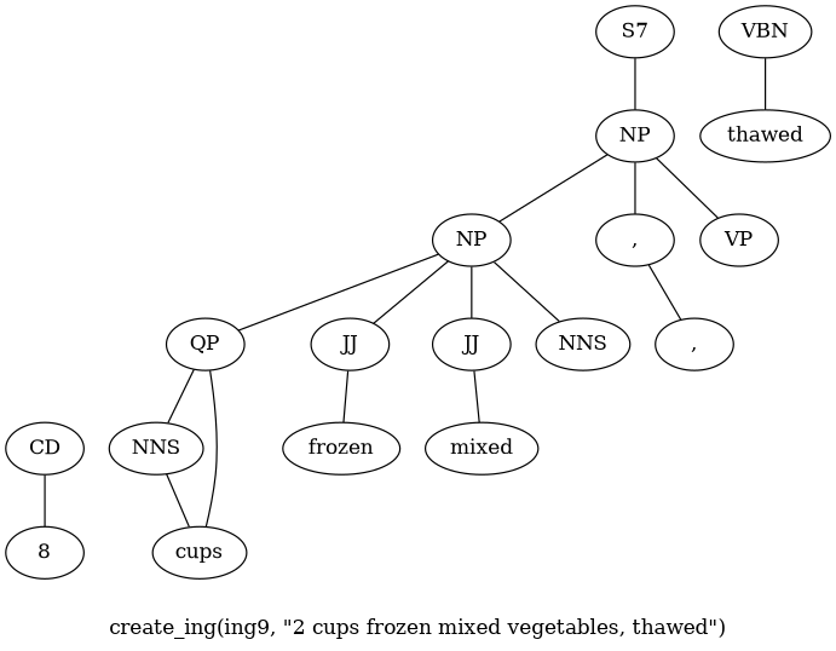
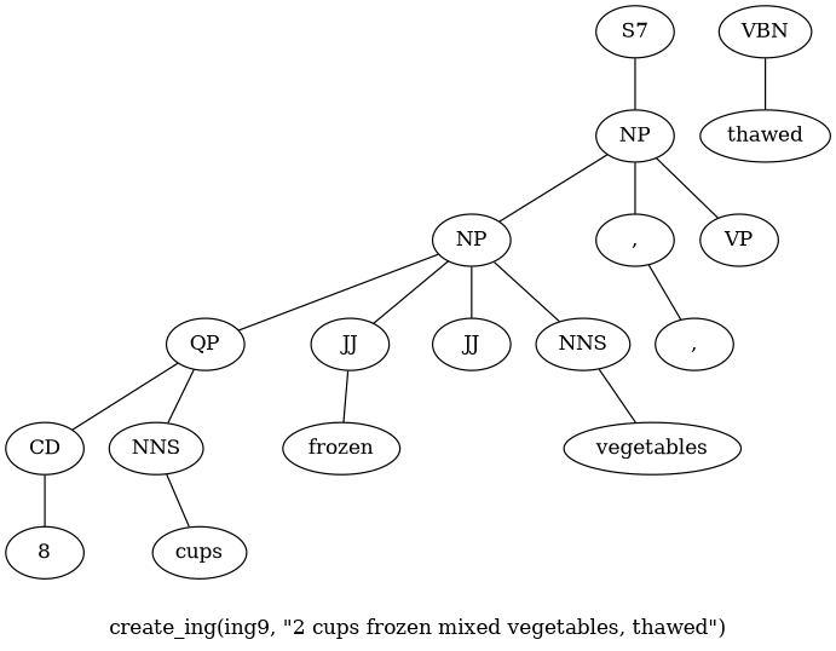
  graph {
    label="create_ing(ing9, \"2 cups frozen mixed vegetables, thawed\")"
    n1 [label=S7]
    n2 [label=NP]
    n3 [label=NP]
    n4 [label=","]
    n5 [label=VP]
    n6 [label=QP]
    n7 [label=JJ]
    n8 [label=JJ]
    n9 [label=NNS]
    n10 [label=","]
    n11 [label=CD]
    n12 [label=NNS]
    n13 [label=frozen]
-   n14 [label=mixed]
+   n15 [label=vegetables]
    n16 [label=8]
    n17 [label=cups]
    n18 [label=VBN]
    n19 [label=thawed]
    n1 -- n2
    n2 -- n3
    n2 -- n4
    n2 -- n5
    n3 -- n6
    n3 -- n7
    n3 -- n8
    n3 -- n9
    n4 -- n10
-   n6 -- n17
+   n6 -- n11
    n6 -- n12
    n7 -- n13
-   n8 -- n14
+   n9 -- n15
    n11 -- n16
    n12 -- n17
    n18 -- n19
  }
